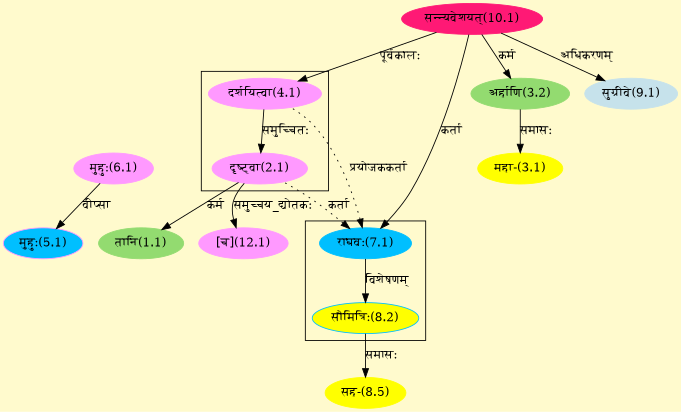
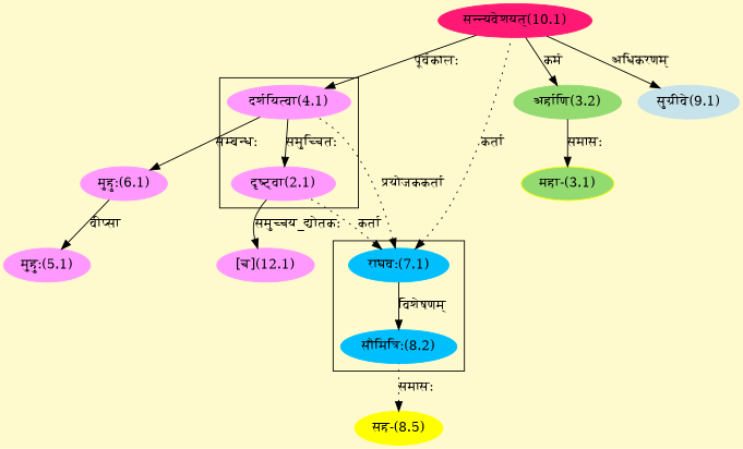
  digraph {
    bgcolor=lemonchiffon1
    compound=true
    rankdir=BT
    node [color="#FF99FF" style=filled]
    edge [dir=back]
    n1 [label="दृष्ट्वा(2.1)"]
    n2 [label="दर्शयित्वा(4.1)"]
-   n3 [color="#00BFFF" label="सौमित्रिः(8.2)" fillcolor="#FFFF00"]
+   n3 [color="#00BFFF" label="सौमित्रिः(8.2)"]
    n4 [color="#00BFFF" label="राघवः(7.1)"]
    n5 [color="#FF1975" label="सन्न्यवेशयत्(10.1)"]
-   n6 [color="#93DB70" label="तानि(1.1)"]
-   n7 [color="#FFFF00" label="महा-(3.1)"]
+   n7 [color="#FFFF00" label="महा-(3.1)" fillcolor="#93DB70"]
    n8 [color="#93DB70" label="अर्हाणि(3.2)"]
-   n9 [label="मुहुः(5.1)" fillcolor="#00BFFF"]
+   n9 [label="मुहुः(5.1)"]
    n10 [label="मुहुः(6.1)"]
    n11 [color="#FFFF00" label="सह-(8.5)"]
    n12 [color="#C6E2EB" label="सुग्रीवे(9.1)"]
    n13 [label="[च](12.1)"]
    subgraph cluster_1 {
      n1
      n2
    }
    subgraph cluster_2 {
      n3
      n4
    }
    n1 -> n2 [label="समुच्चितः"]
    n2 -> n5 [label="पूर्वकालः"]
    n3 -> n4 [label="विशेषणम्"]
    n4 -> n1 [label="कर्ता" style=dotted]
    n4 -> n2 [label="प्रयोजककर्ता" style=dotted]
-   n4 -> n5 [label="कर्ता"]
-   n6 -> n1 [label="कर्म"]
+   n4 -> n5 [label="कर्ता" style=dotted]
    n7 -> n8 [label="समासः"]
    n8 -> n5 [label="कर्म"]
    n9 -> n10 [label="वीप्सा"]
-   n11 -> n3 [label="समासः"]
+   n10 -> n2 [label="सम्बन्धः"]
+   n11 -> n3 [label="समासः" style=dotted]
    n12 -> n5 [label="अधिकरणम्"]
    n13 -> n1 [label="समुच्चय_द्योतकः"]
  }
